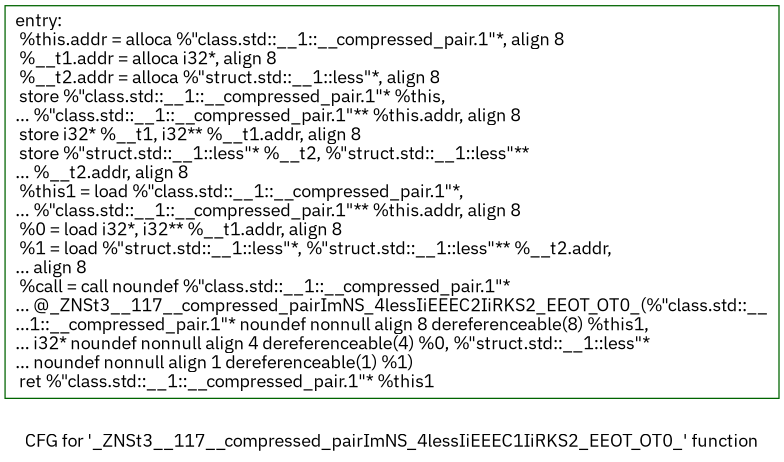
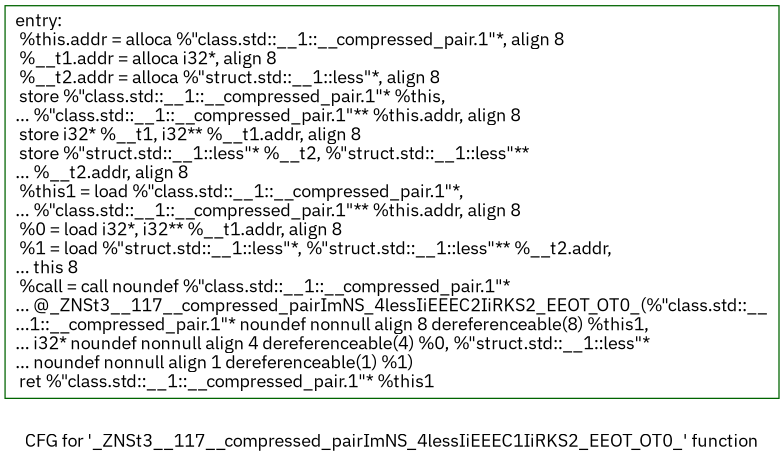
  digraph {
    label="CFG for '_ZNSt3__117__compressed_pairImNS_4lessIiEEEC1IiRKS2_EEOT_OT0_' function"
    fontname="IBM Plex Sans"
-   n1 [color=darkgreen fillcolor=white label="{entry:\l  %this.addr = alloca %\"class.std::__1::__compressed_pair.1\"*, align 8\l  %__t1.addr = alloca i32*, align 8\l  %__t2.addr = alloca %\"struct.std::__1::less\"*, align 8\l  store %\"class.std::__1::__compressed_pair.1\"* %this,\l... %\"class.std::__1::__compressed_pair.1\"** %this.addr, align 8\l  store i32* %__t1, i32** %__t1.addr, align 8\l  store %\"struct.std::__1::less\"* %__t2, %\"struct.std::__1::less\"**\l... %__t2.addr, align 8\l  %this1 = load %\"class.std::__1::__compressed_pair.1\"*,\l... %\"class.std::__1::__compressed_pair.1\"** %this.addr, align 8\l  %0 = load i32*, i32** %__t1.addr, align 8\l  %1 = load %\"struct.std::__1::less\"*, %\"struct.std::__1::less\"** %__t2.addr,\l... align 8\l  %call = call noundef %\"class.std::__1::__compressed_pair.1\"*\l... @_ZNSt3__117__compressed_pairImNS_4lessIiEEEC2IiRKS2_EEOT_OT0_(%\"class.std::__\l...1::__compressed_pair.1\"* noundef nonnull align 8 dereferenceable(8) %this1,\l... i32* noundef nonnull align 4 dereferenceable(4) %0, %\"struct.std::__1::less\"*\l... noundef nonnull align 1 dereferenceable(1) %1)\l  ret %\"class.std::__1::__compressed_pair.1\"* %this1\l}" shape=record style=filled fontname="IBM Plex Sans"]
+   n1 [color=darkgreen fillcolor=white label="{entry:\l  %this.addr = alloca %\"class.std::__1::__compressed_pair.1\"*, align 8\l  %__t1.addr = alloca i32*, align 8\l  %__t2.addr = alloca %\"struct.std::__1::less\"*, align 8\l  store %\"class.std::__1::__compressed_pair.1\"* %this,\l... %\"class.std::__1::__compressed_pair.1\"** %this.addr, align 8\l  store i32* %__t1, i32** %__t1.addr, align 8\l  store %\"struct.std::__1::less\"* %__t2, %\"struct.std::__1::less\"**\l... %__t2.addr, align 8\l  %this1 = load %\"class.std::__1::__compressed_pair.1\"*,\l... %\"class.std::__1::__compressed_pair.1\"** %this.addr, align 8\l  %0 = load i32*, i32** %__t1.addr, align 8\l  %1 = load %\"struct.std::__1::less\"*, %\"struct.std::__1::less\"** %__t2.addr,\l... this 8\l  %call = call noundef %\"class.std::__1::__compressed_pair.1\"*\l... @_ZNSt3__117__compressed_pairImNS_4lessIiEEEC2IiRKS2_EEOT_OT0_(%\"class.std::__\l...1::__compressed_pair.1\"* noundef nonnull align 8 dereferenceable(8) %this1,\l... i32* noundef nonnull align 4 dereferenceable(4) %0, %\"struct.std::__1::less\"*\l... noundef nonnull align 1 dereferenceable(1) %1)\l  ret %\"class.std::__1::__compressed_pair.1\"* %this1\l}" shape=record style=filled fontname="IBM Plex Sans"]
  }
